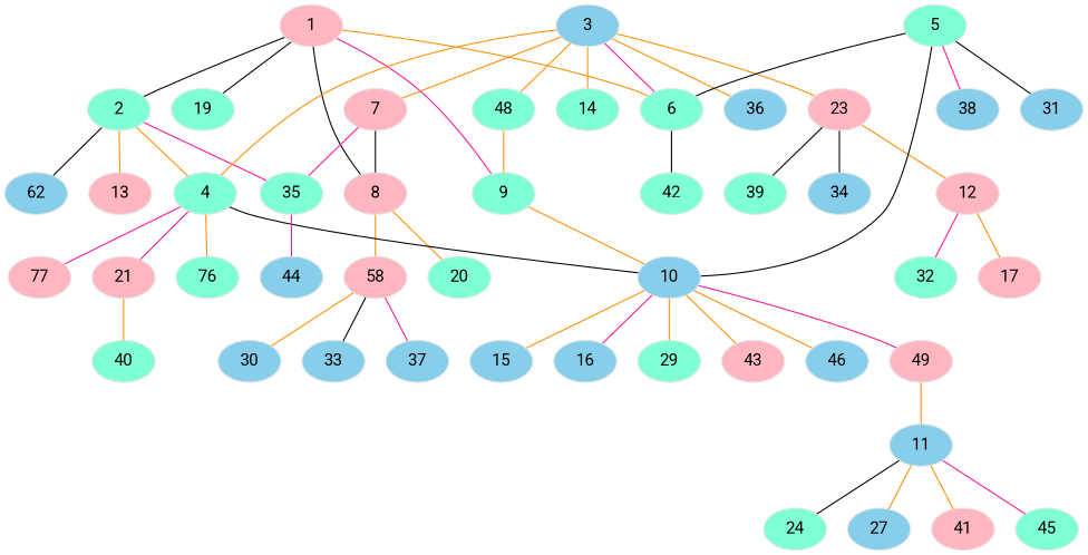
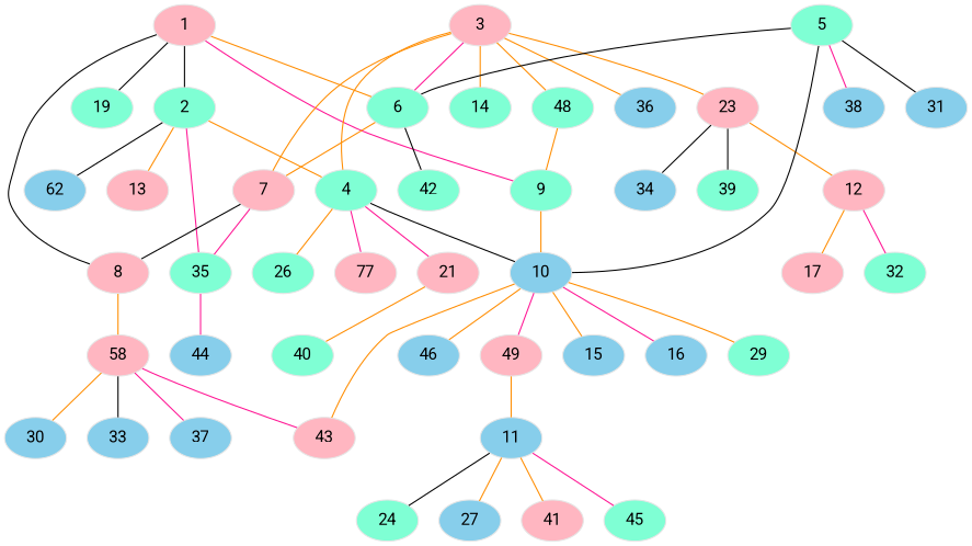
  graph {
    fontname=Roboto
    node [color=gray90 fillcolor=aquamarine fontname=Roboto style=filled]
    edge [color=darkorange fontname=Roboto]
    1 [fillcolor=lightpink]
    2
    6
    8 [fillcolor=lightpink]
    9
    19
    4
    13 [fillcolor=lightpink]
    n9 [fillcolor=skyblue label=62]
    35
    7 [fillcolor=lightpink]
    42
    n13 [fillcolor=lightpink label=58]
-   20
    10 [fillcolor=skyblue]
    21 [fillcolor=lightpink]
-   26 [label=76]
+   26
    n18 [fillcolor=lightpink label=77]
    44 [fillcolor=skyblue]
-   3 [fillcolor=skyblue]
+   3 [fillcolor=lightpink]
    14
    23 [fillcolor=lightpink]
    36 [fillcolor=skyblue]
    48
    12 [fillcolor=lightpink]
    34 [fillcolor=skyblue]
    39
    15 [fillcolor=skyblue]
    16 [fillcolor=skyblue]
    29
    43 [fillcolor=lightpink]
    46 [fillcolor=skyblue]
    49 [fillcolor=lightpink]
    40
    5
    31 [fillcolor=skyblue]
    38 [fillcolor=skyblue]
    17 [fillcolor=lightpink]
    32
    30 [fillcolor=skyblue]
    33 [fillcolor=skyblue]
    37 [fillcolor=skyblue]
    11 [fillcolor=skyblue]
    24
    27 [fillcolor=skyblue]
    41 [fillcolor=lightpink]
    45
    1 -- 2 [color=black]
    1 -- 6
    1 -- 8 [color=black]
    1 -- 9 [color=deeppink]
    1 -- 19 [color=black]
    2 -- 4
    2 -- 13
    2 -- n9 [color=black]
    2 -- 35 [color=deeppink]
+   6 -- 7
    6 -- 42 [color=black]
    8 -- n13
-   8 -- 20
    9 -- 10
    4 -- 10 [color=black]
    4 -- 21 [color=deeppink]
    4 -- 26
    4 -- n18 [color=deeppink]
    35 -- 44 [color=deeppink]
    7 -- 8 [color=black]
    7 -- 35 [color=deeppink]
+   n13 -- 43 [color=deeppink]
    n13 -- 30
    n13 -- 33 [color=black]
    n13 -- 37 [color=deeppink]
    10 -- 15
    10 -- 16 [color=deeppink]
    10 -- 29
    10 -- 43
    10 -- 46
    10 -- 49 [color=deeppink]
    21 -- 40
    3 -- 6 [color=deeppink]
    3 -- 4
    3 -- 7
    3 -- 14
    3 -- 23
    3 -- 36
    3 -- 48
    23 -- 12
    23 -- 34 [color=black]
    23 -- 39 [color=black]
    48 -- 9
    12 -- 17
    12 -- 32 [color=deeppink]
    49 -- 11
    5 -- 6 [color=black]
    5 -- 10 [color=black]
    5 -- 31 [color=black]
    5 -- 38 [color=deeppink]
    11 -- 24 [color=black]
    11 -- 27
    11 -- 41
    11 -- 45 [color=deeppink]
  }
